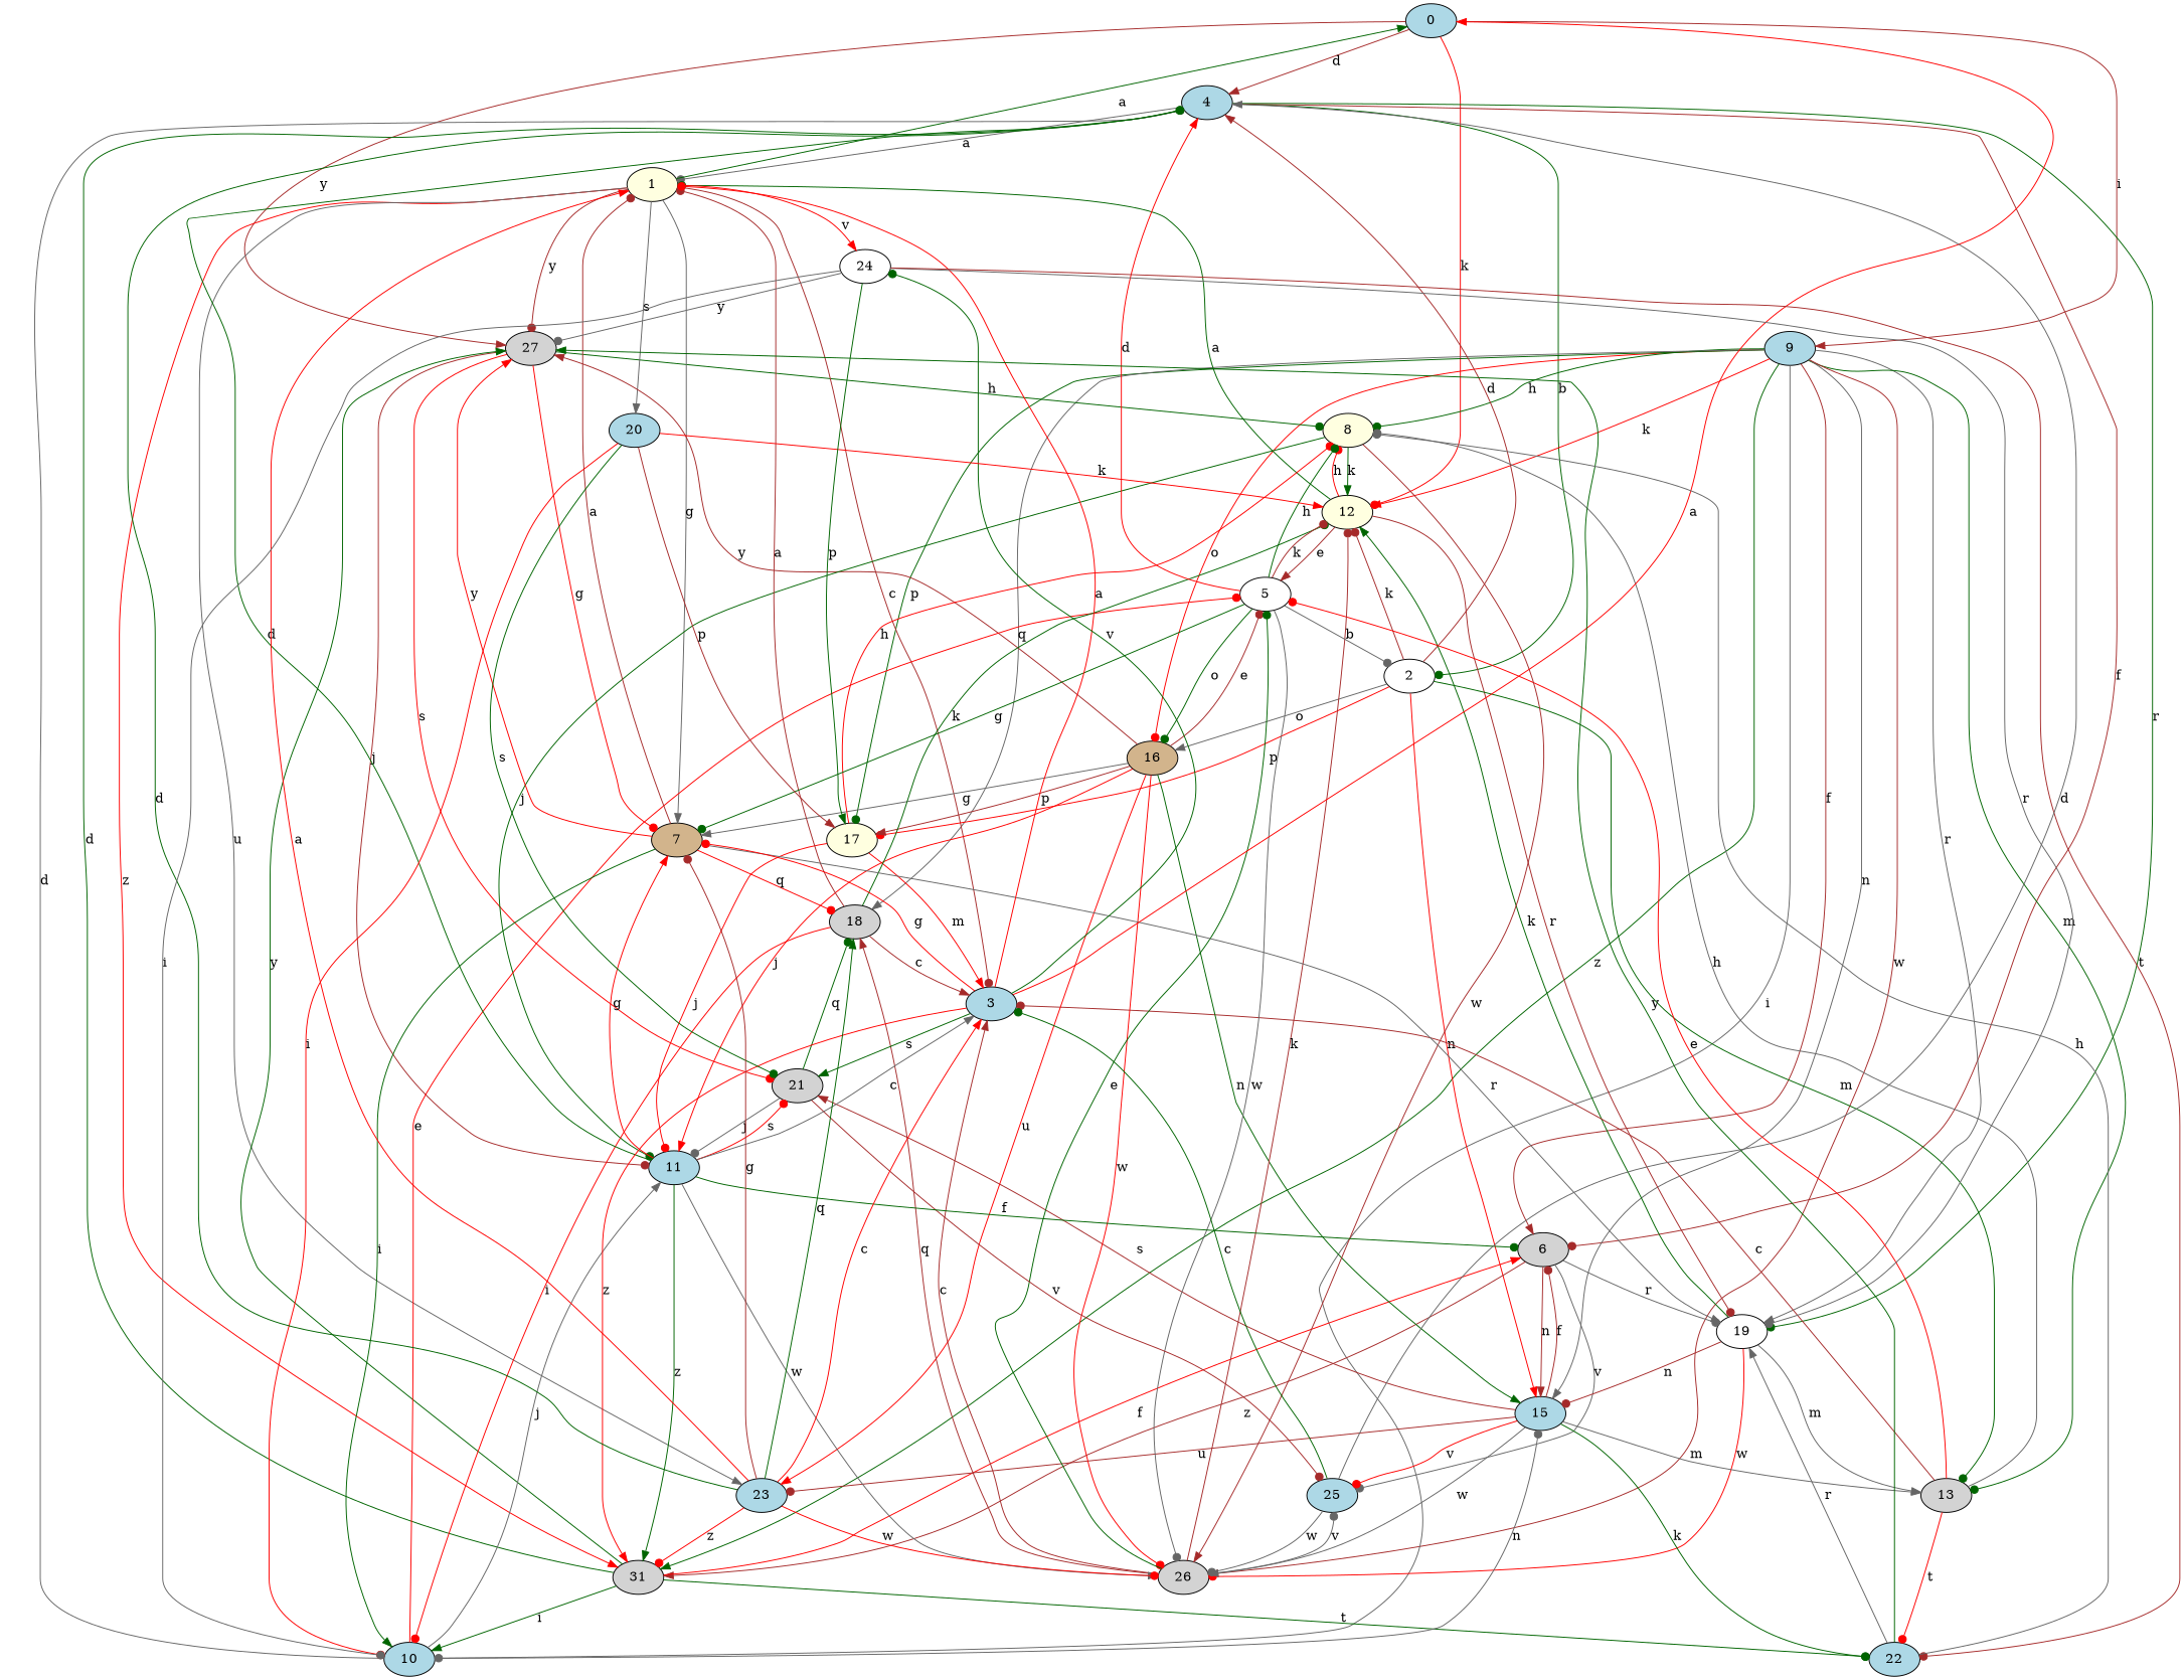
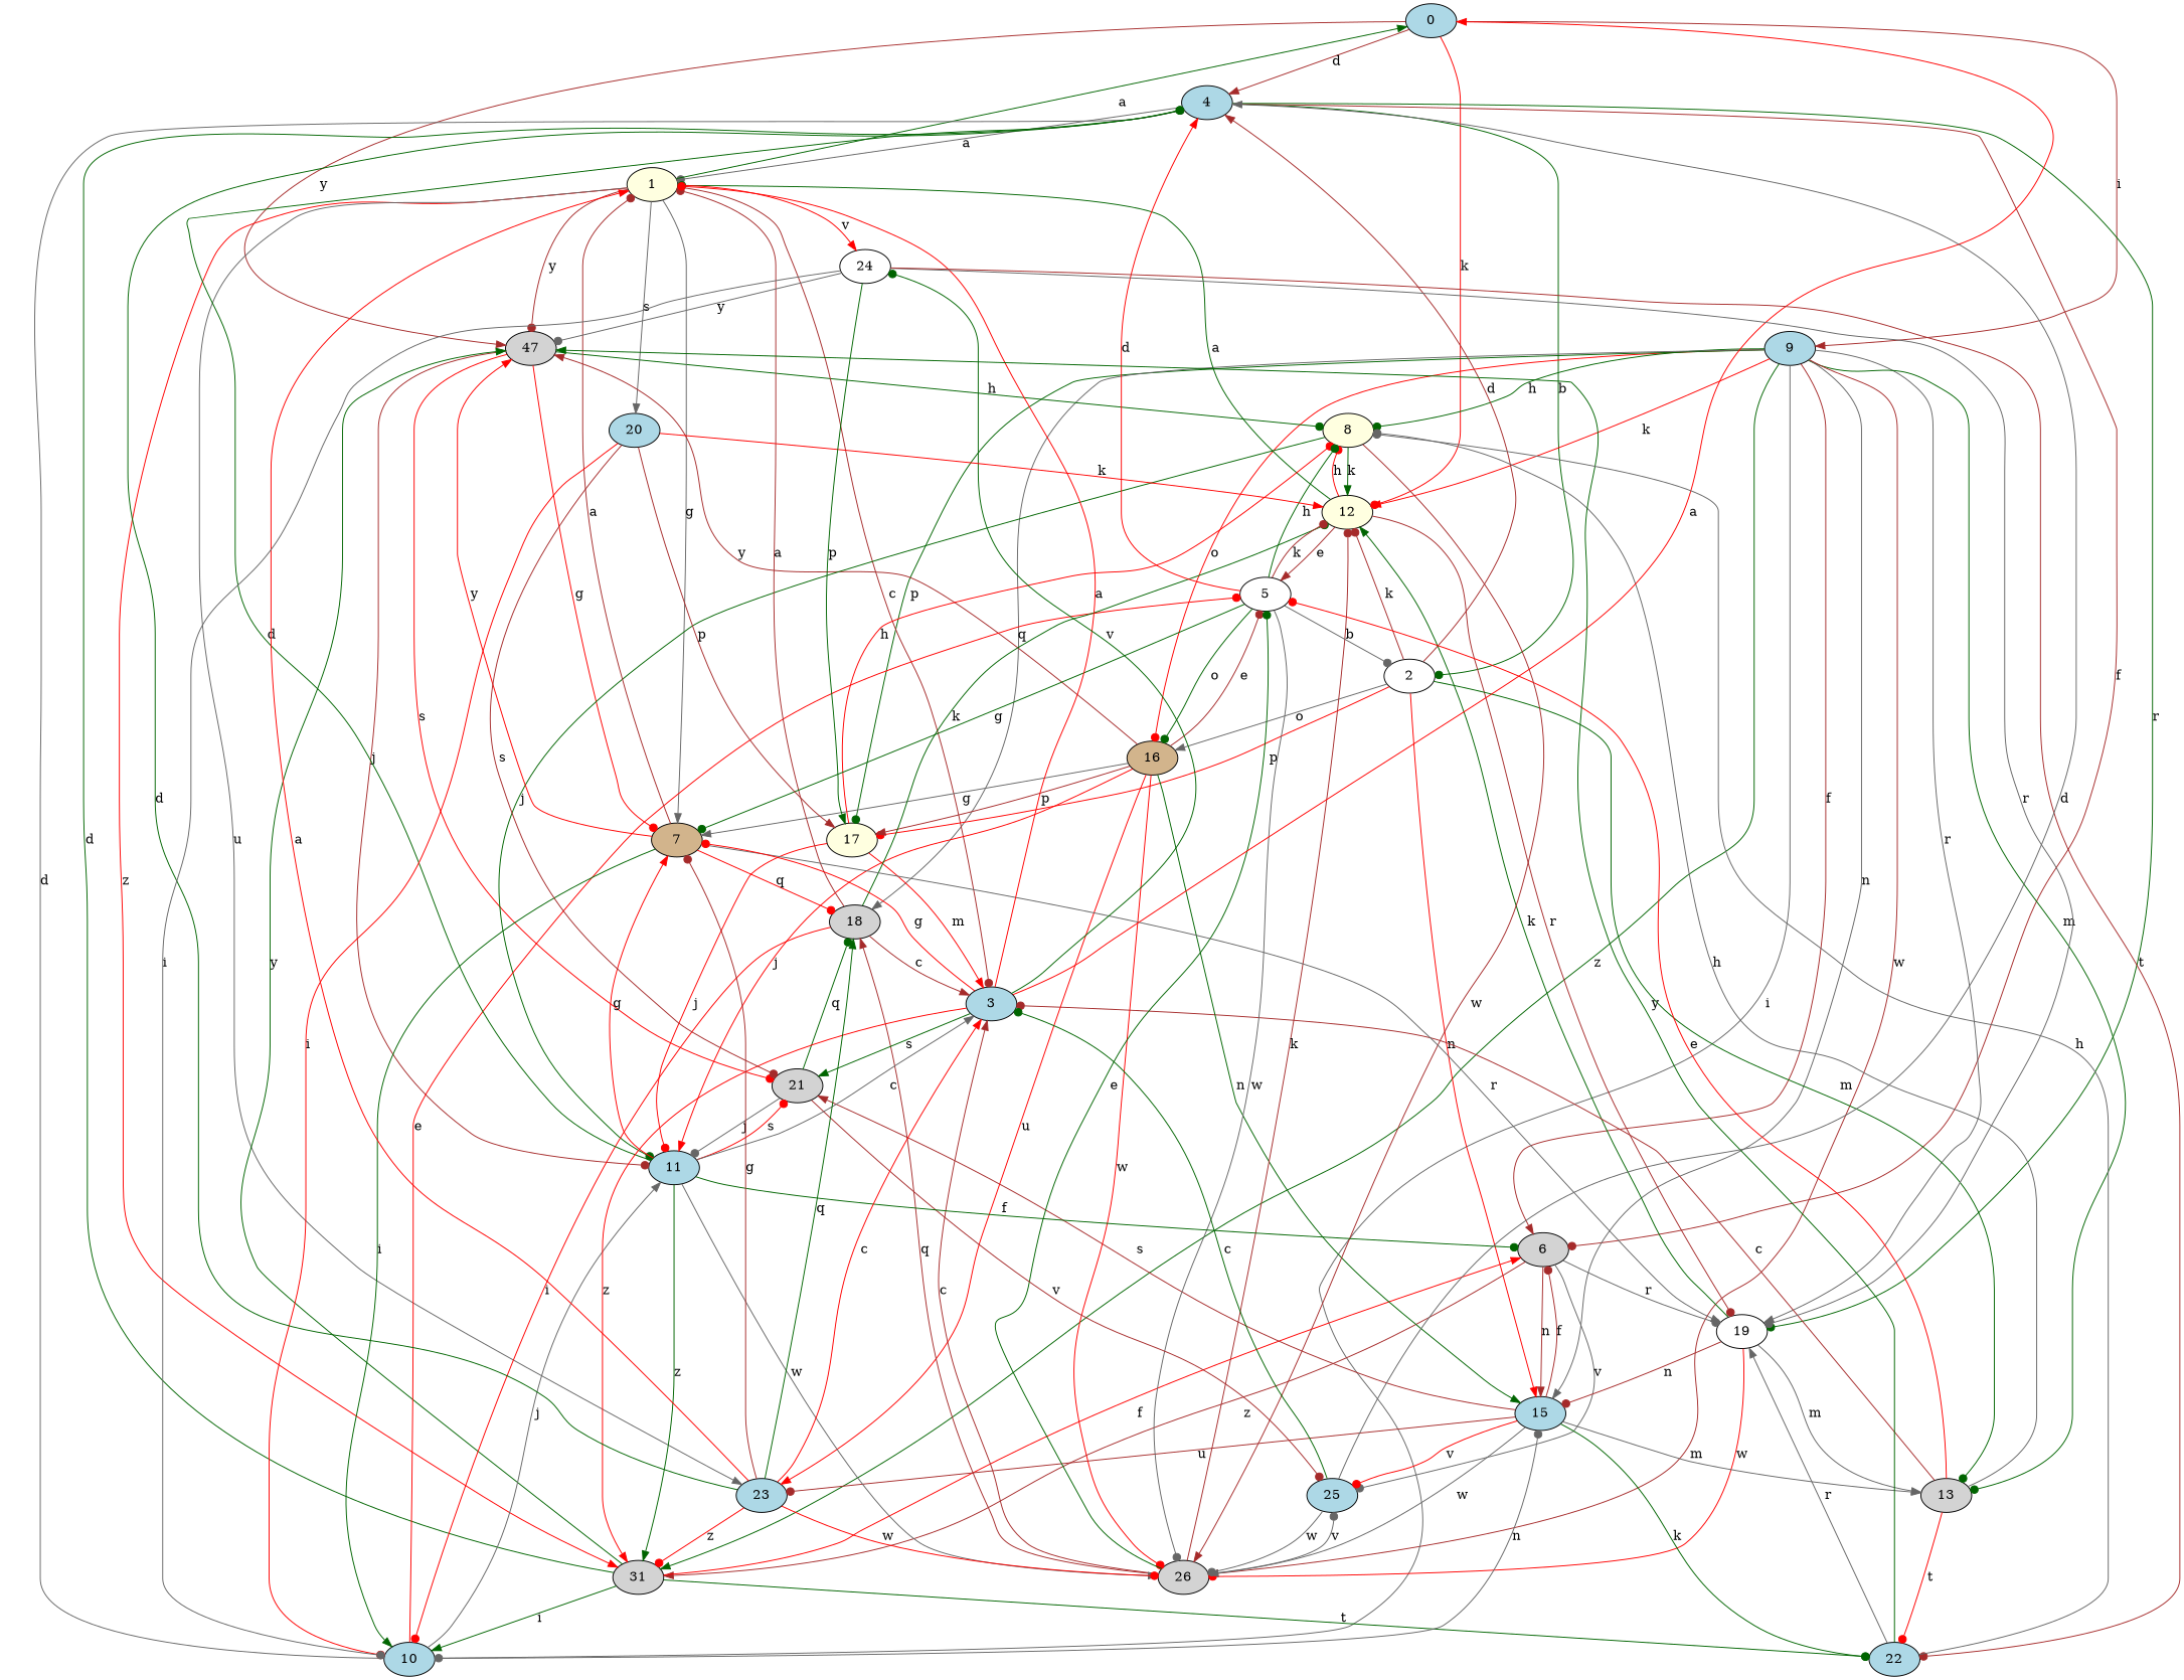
  strict digraph {
    node [fillcolor=lightblue style=filled]
    edge [arrowhead=dot color=red]
    0
    4
    9
    12 [fillcolor=lightyellow]
-   27 [fillcolor=lightgrey]
+   27 [fillcolor=lightgrey label=47]
    1 [fillcolor=lightyellow]
    2 [fillcolor=white]
    6 [fillcolor=lightgrey]
    19 [fillcolor=white]
    31 [fillcolor=lightgrey]
    13 [fillcolor=lightgrey]
    15
    16 [fillcolor=tan]
    17 [fillcolor=lightyellow]
    8 [fillcolor=lightyellow]
    26 [fillcolor=lightgrey]
    10
    18 [fillcolor=lightgrey]
    5 [fillcolor=white]
    7 [fillcolor=tan]
    21 [fillcolor=lightgrey]
    11
    3
    20
    23
    24 [fillcolor=white]
    22
    25
    0 -> 4 [arrowhead=normal color=brown label=d]
    0 -> 9 [arrowhead=normal color=brown label=i]
    0 -> 12 [label=k]
    0 -> 27 [arrowhead=normal color=brown label=y]
    4 -> 1 [color=gray40 label=a]
    4 -> 2 [color=darkgreen label=b]
    4 -> 6 [color=brown label=f]
    4 -> 19 [color=darkgreen label=r]
    9 -> 12 [arrowhead=normal label=k]
    9 -> 6 [arrowhead=normal color=brown label=f]
    9 -> 19 [arrowhead=normal color=gray40 label=r]
    9 -> 31 [arrowhead=normal color=darkgreen label=z]
    9 -> 13 [color=darkgreen label=m]
    9 -> 15 [arrowhead=normal color=gray40 label=n]
    9 -> 16 [label=o]
    9 -> 17 [color=darkgreen label=p]
    9 -> 8 [color=darkgreen label=h]
    9 -> 26 [arrowhead=normal color=brown label=w]
    9 -> 10 [color=gray40 label=i]
    9 -> 18 [arrowhead=normal color=gray40 label=q]
    12 -> 1 [color=darkgreen label=a]
    12 -> 19 [color=brown label=r]
    12 -> 8 [label=h]
    12 -> 5 [arrowhead=normal color=brown label=e]
    27 -> 8 [color=darkgreen label=h]
    27 -> 7 [label=g]
    27 -> 21 [label=s]
    27 -> 11 [color=brown label=j]
    1 -> 0 [arrowhead=normal color=darkgreen label=a]
    1 -> 27 [color=brown label=y]
    1 -> 31 [arrowhead=normal label=z]
    1 -> 7 [arrowhead=normal color=gray40 label=g]
    1 -> 3 [color=brown label=c]
    1 -> 20 [arrowhead=normal color=gray40 label=s]
    1 -> 23 [arrowhead=normal color=gray40 label=u]
    1 -> 24 [arrowhead=normal label=v]
    2 -> 4 [arrowhead=normal color=brown label=d]
    2 -> 12 [color=brown label=k]
    2 -> 13 [color=darkgreen label=m]
    2 -> 15 [arrowhead=normal label=n]
    2 -> 16 [arrowhead=normal color=gray40 label=o]
    2 -> 17 [label=p]
    6 -> 19 [color=gray40 label=r]
    6 -> 31 [arrowhead=normal color=brown label=z]
    6 -> 15 [arrowhead=normal color=brown label=n]
    6 -> 25 [color=gray40 label=v]
    19 -> 12 [arrowhead=normal color=darkgreen label=k]
    19 -> 13 [arrowhead=normal color=gray40 label=m]
    19 -> 15 [color=brown label=n]
    19 -> 26 [label=w]
    31 -> 4 [color=darkgreen label=d]
    31 -> 27 [arrowhead=normal color=darkgreen label=y]
    31 -> 6 [arrowhead=normal label=f]
    31 -> 10 [arrowhead=normal color=darkgreen label=i]
    31 -> 22 [color=darkgreen label=t]
    13 -> 8 [color=gray40 label=h]
    13 -> 5 [label=e]
    13 -> 3 [color=brown label=c]
    13 -> 22 [label=t]
    15 -> 6 [color=brown label=f]
    15 -> 13 [arrowhead=normal color=gray40 label=m]
    15 -> 26 [arrowhead=normal color=gray40 label=w]
    15 -> 21 [arrowhead=normal color=brown label=s]
    15 -> 23 [color=brown label=u]
    15 -> 22 [color=darkgreen label=k]
    15 -> 25 [label=v]
    16 -> 27 [arrowhead=normal color=brown label=y]
    16 -> 15 [arrowhead=normal color=darkgreen label=n]
    16 -> 17 [arrowhead=normal color=brown label=p]
    16 -> 26 [label=w]
    16 -> 5 [color=brown label=e]
    16 -> 7 [arrowhead=normal color=gray40 label=g]
    16 -> 11 [arrowhead=normal label=j]
    16 -> 23 [arrowhead=normal label=u]
    17 -> 8 [label=h]
    17 -> 11 [label=j]
    17 -> 3 [arrowhead=normal label=m]
    8 -> 12 [arrowhead=normal color=darkgreen label=k]
    8 -> 26 [arrowhead=normal color=brown label=w]
    8 -> 11 [color=darkgreen label=j]
    26 -> 12 [color=brown label=k]
    26 -> 18 [arrowhead=normal color=brown label=q]
    26 -> 5 [color=darkgreen label=e]
    26 -> 3 [arrowhead=normal color=brown label=c]
    26 -> 25 [color=gray40 label=v]
    10 -> 4 [color=gray40 label=d]
    10 -> 15 [color=gray40 label=n]
    10 -> 5 [label=e]
    10 -> 11 [arrowhead=normal color=gray40 label=j]
    18 -> 12 [color=darkgreen label=k]
    18 -> 1 [color=brown label=a]
    18 -> 10 [label=i]
    18 -> 3 [arrowhead=normal color=brown label=c]
    5 -> 4 [arrowhead=normal label=d]
    5 -> 12 [color=brown label=k]
    5 -> 2 [color=gray40 label=b]
    5 -> 16 [color=darkgreen label=o]
    5 -> 8 [color=darkgreen label=h]
    5 -> 26 [color=gray40 label=w]
    5 -> 7 [color=darkgreen label=g]
    7 -> 27 [arrowhead=normal label=y]
    7 -> 1 [color=brown label=a]
    7 -> 19 [arrowhead=normal color=gray40 label=r]
    7 -> 10 [arrowhead=normal color=darkgreen label=i]
    7 -> 18 [label=q]
    21 -> 18 [color=darkgreen label=q]
    21 -> 11 [color=gray40 label=j]
    21 -> 25 [color=brown label=v]
    11 -> 4 [color=darkgreen label=d]
    11 -> 6 [color=darkgreen label=f]
    11 -> 31 [arrowhead=normal color=darkgreen label=z]
    11 -> 26 [arrowhead=normal color=gray40 label=w]
    11 -> 7 [arrowhead=normal label=g]
    11 -> 21 [label=s]
    11 -> 3 [arrowhead=normal color=gray40 label=c]
    3 -> 0 [arrowhead=normal label=a]
    3 -> 1 [label=a]
    3 -> 31 [arrowhead=normal label=z]
    3 -> 7 [label=g]
    3 -> 21 [arrowhead=normal color=darkgreen label=s]
    3 -> 24 [color=darkgreen label=v]
    20 -> 12 [arrowhead=normal label=k]
    20 -> 17 [arrowhead=normal color=brown label=p]
    20 -> 10 [label=i]
-   20 -> 21 [color=darkgreen label=s]
+   20 -> 21 [color=brown label=s]
    23 -> 4 [color=darkgreen label=d]
    23 -> 1 [arrowhead=normal label=a]
    23 -> 31 [label=z]
    23 -> 26 [label=w]
    23 -> 18 [arrowhead=normal color=darkgreen label=q]
    23 -> 7 [color=brown label=g]
    23 -> 3 [arrowhead=normal label=c]
    24 -> 27 [color=gray40 label=y]
    24 -> 19 [color=gray40 label=r]
    24 -> 17 [arrowhead=normal color=darkgreen label=p]
    24 -> 10 [color=gray40 label=i]
    24 -> 22 [color=brown label=t]
    22 -> 27 [arrowhead=normal color=darkgreen label=y]
    22 -> 19 [arrowhead=normal color=gray40 label=r]
    22 -> 8 [color=gray40 label=h]
    25 -> 4 [arrowhead=normal color=gray40 label=d]
    25 -> 26 [color=gray40 label=w]
    25 -> 3 [color=darkgreen label=c]
  }
